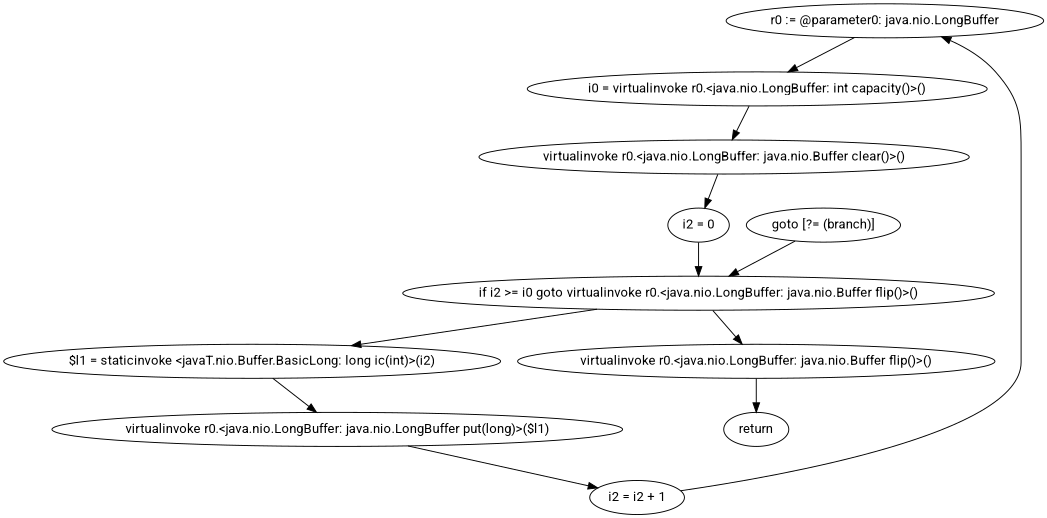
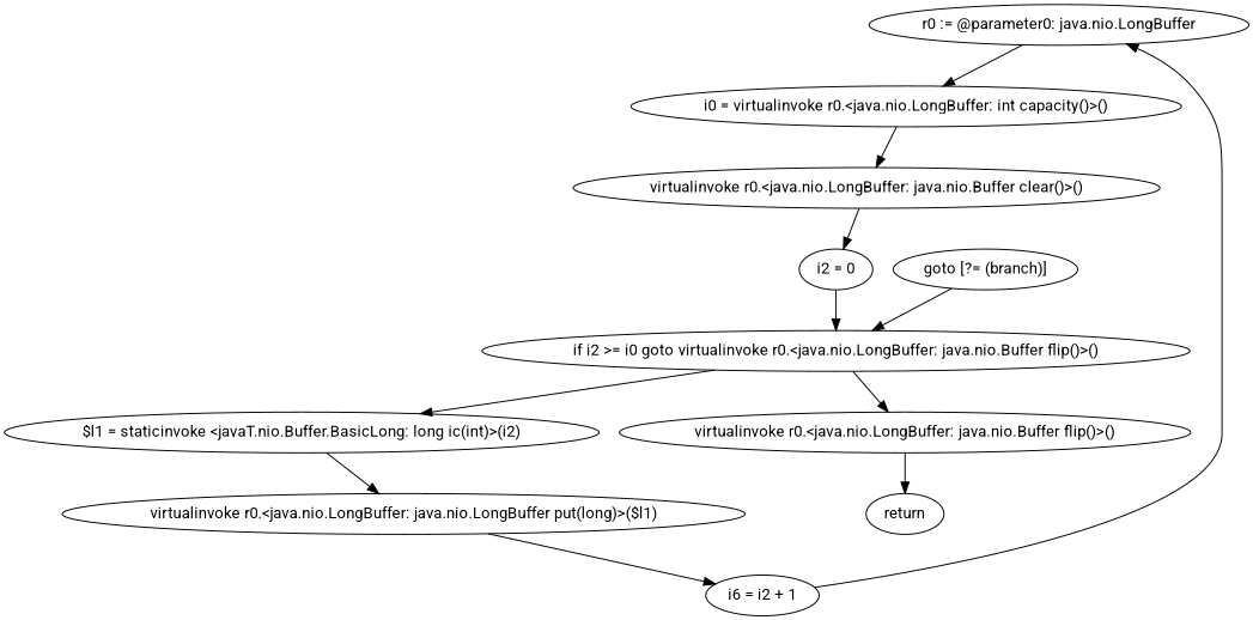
  digraph {
    fontname=Roboto
    node [fontname=Roboto]
    edge [fontname=Roboto]
    "r0 := @parameter0: java.nio.LongBuffer"
    "i0 = virtualinvoke r0.<java.nio.LongBuffer: int capacity()>()"
    "virtualinvoke r0.<java.nio.LongBuffer: java.nio.Buffer clear()>()"
    "i2 = 0"
    "if i2 >= i0 goto virtualinvoke r0.<java.nio.LongBuffer: java.nio.Buffer flip()>()"
    "$l1 = staticinvoke <javaT.nio.Buffer.BasicLong: long ic(int)>(i2)"
    "virtualinvoke r0.<java.nio.LongBuffer: java.nio.Buffer flip()>()"
    "virtualinvoke r0.<java.nio.LongBuffer: java.nio.LongBuffer put(long)>($l1)"
    return
-   "i2 = i2 + 1"
+   "i2 = i2 + 1" [label="i6 = i2 + 1"]
    "goto [?= (branch)]"
    "r0 := @parameter0: java.nio.LongBuffer" -> "i0 = virtualinvoke r0.<java.nio.LongBuffer: int capacity()>()"
    "i0 = virtualinvoke r0.<java.nio.LongBuffer: int capacity()>()" -> "virtualinvoke r0.<java.nio.LongBuffer: java.nio.Buffer clear()>()"
    "virtualinvoke r0.<java.nio.LongBuffer: java.nio.Buffer clear()>()" -> "i2 = 0"
    "i2 = 0" -> "if i2 >= i0 goto virtualinvoke r0.<java.nio.LongBuffer: java.nio.Buffer flip()>()"
    "if i2 >= i0 goto virtualinvoke r0.<java.nio.LongBuffer: java.nio.Buffer flip()>()" -> "$l1 = staticinvoke <javaT.nio.Buffer.BasicLong: long ic(int)>(i2)"
    "if i2 >= i0 goto virtualinvoke r0.<java.nio.LongBuffer: java.nio.Buffer flip()>()" -> "virtualinvoke r0.<java.nio.LongBuffer: java.nio.Buffer flip()>()"
    "$l1 = staticinvoke <javaT.nio.Buffer.BasicLong: long ic(int)>(i2)" -> "virtualinvoke r0.<java.nio.LongBuffer: java.nio.LongBuffer put(long)>($l1)"
    "virtualinvoke r0.<java.nio.LongBuffer: java.nio.Buffer flip()>()" -> return
    "virtualinvoke r0.<java.nio.LongBuffer: java.nio.LongBuffer put(long)>($l1)" -> "i2 = i2 + 1"
    "i2 = i2 + 1" -> "r0 := @parameter0: java.nio.LongBuffer"
    "goto [?= (branch)]" -> "if i2 >= i0 goto virtualinvoke r0.<java.nio.LongBuffer: java.nio.Buffer flip()>()"
  }
